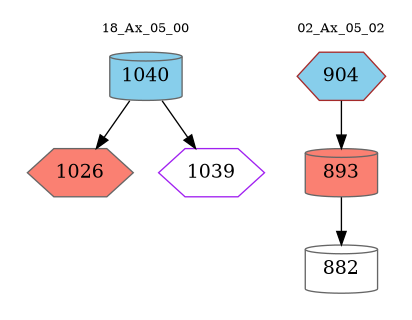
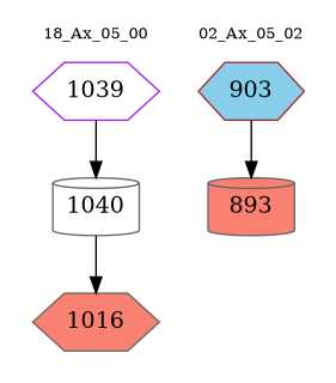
  digraph {
    node [color=gray40 fillcolor=salmon shape=hexagon style=filled]
    edge [color=black]
-   n1 [label=1026]
-   n2 [fillcolor=skyblue label=1040 shape=cylinder]
+   n1 [label=1016]
+   n2 [fillcolor=white label=1040 shape=cylinder]
    n3 [color=purple fillcolor=white label=1039]
-   n4 [color=brown fillcolor=skyblue label=904]
+   n4 [color=brown fillcolor=skyblue label=903]
    n5 [label=893 shape=cylinder]
-   n6 [fillcolor=white label=882 shape=cylinder]
    subgraph cluster_1 {
      color=white
      fontsize=10
      label="18_Ax_05_00"
      n1
      n2
      n3
    }
    subgraph cluster_2 {
      color=white
      fontsize=10
      label="02_Ax_05_02"
      n4
      n5
-     n6
    }
    n2 -> n1
-   n2 -> n3
+   n3 -> n2
    n4 -> n5
-   n5 -> n6
  }
